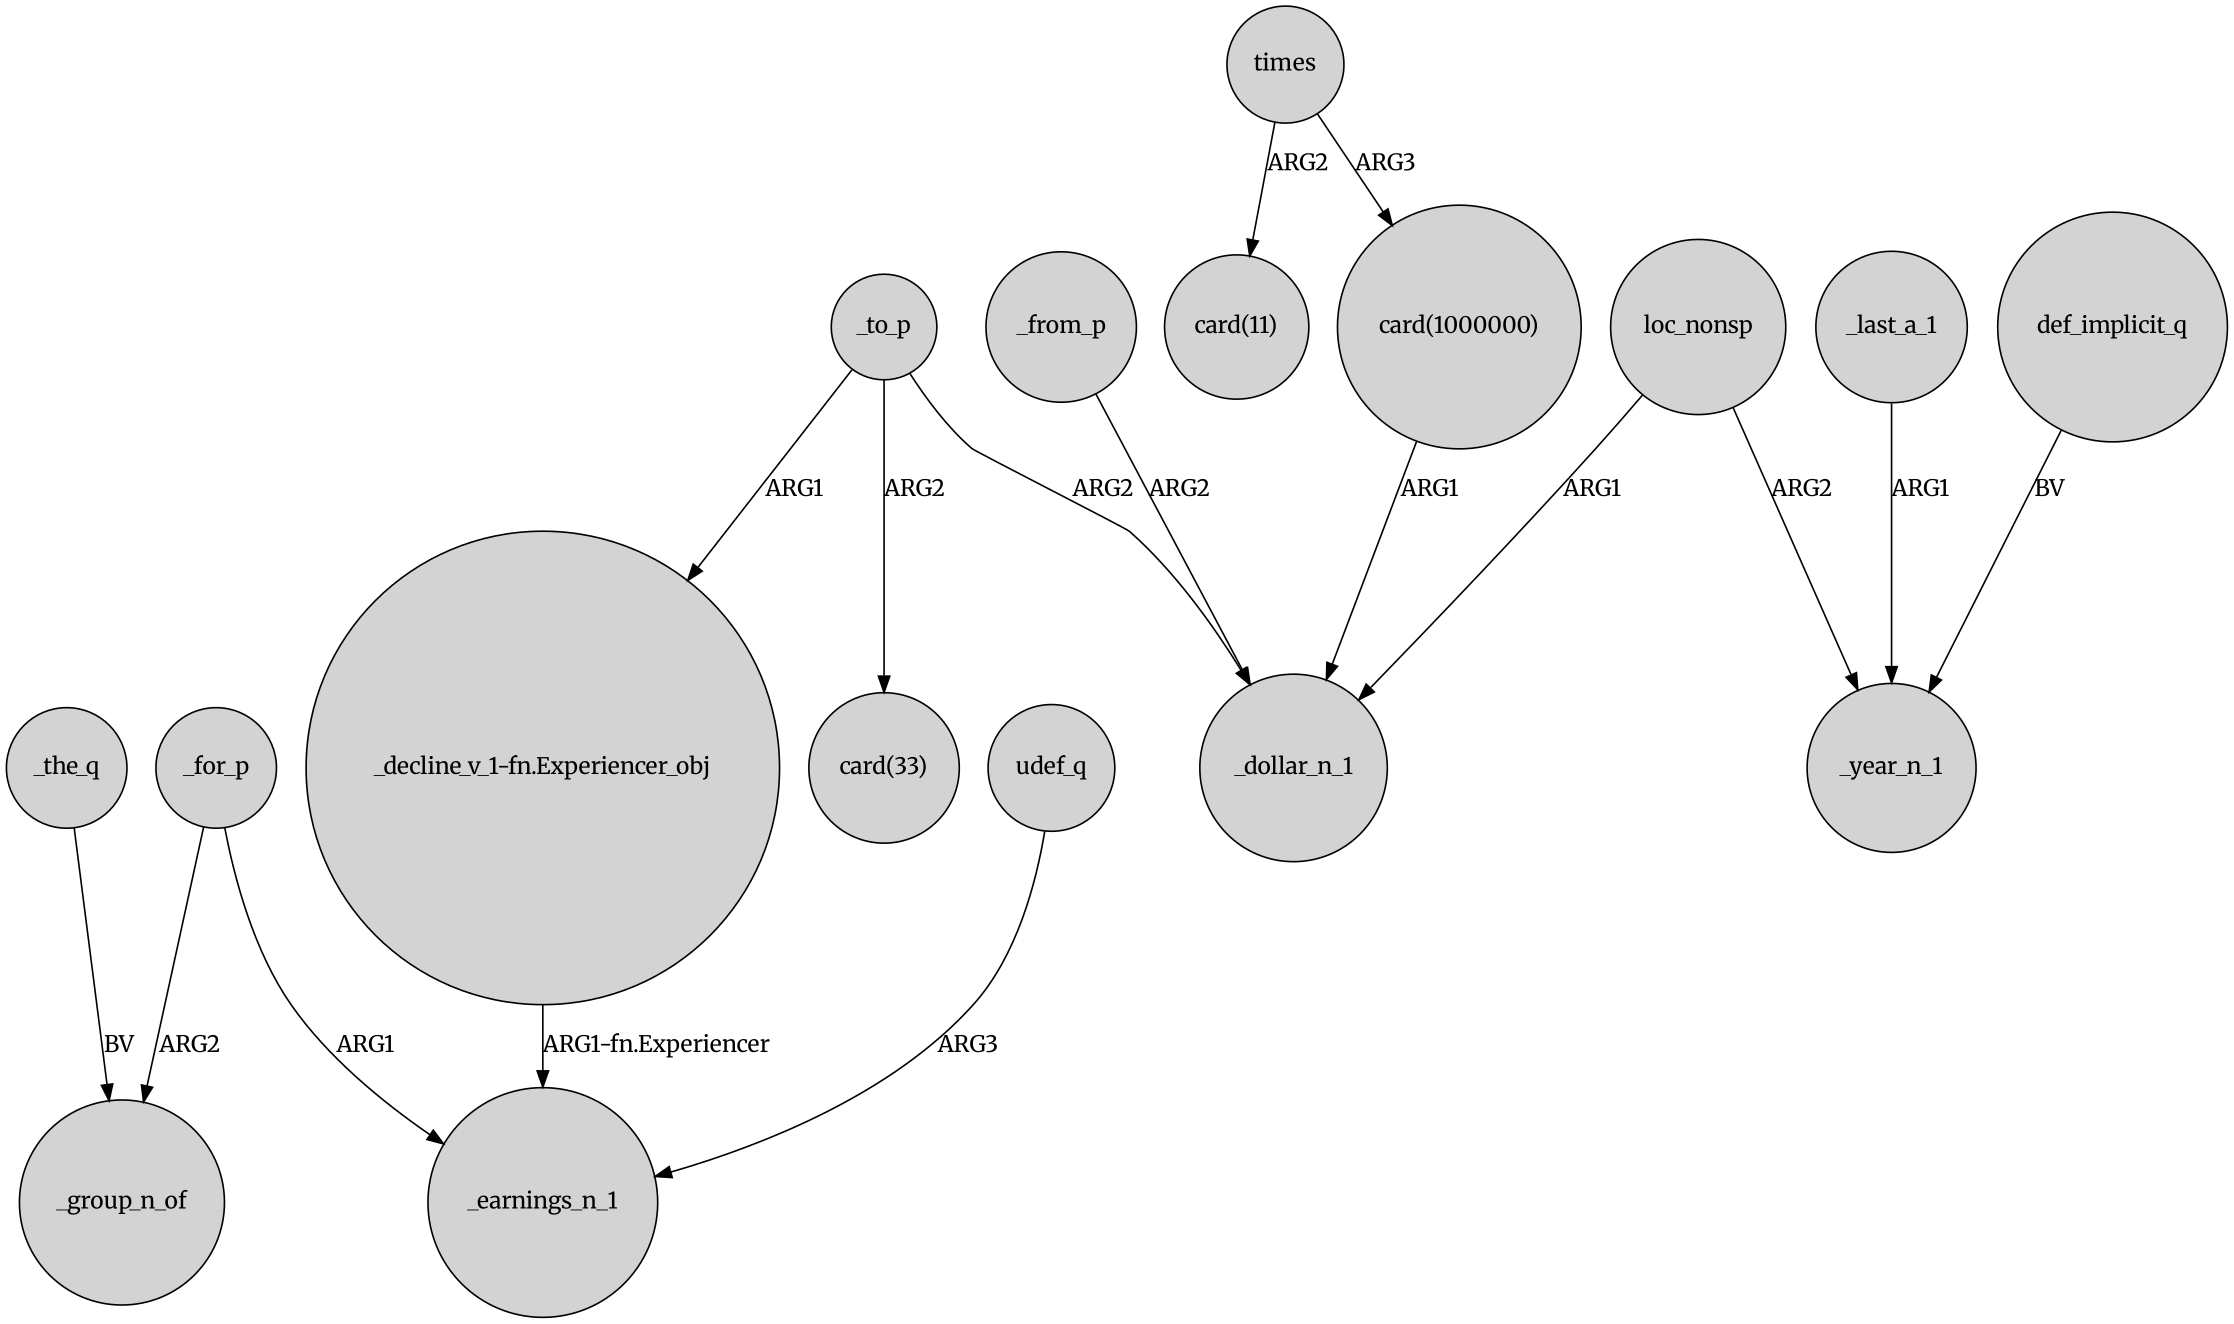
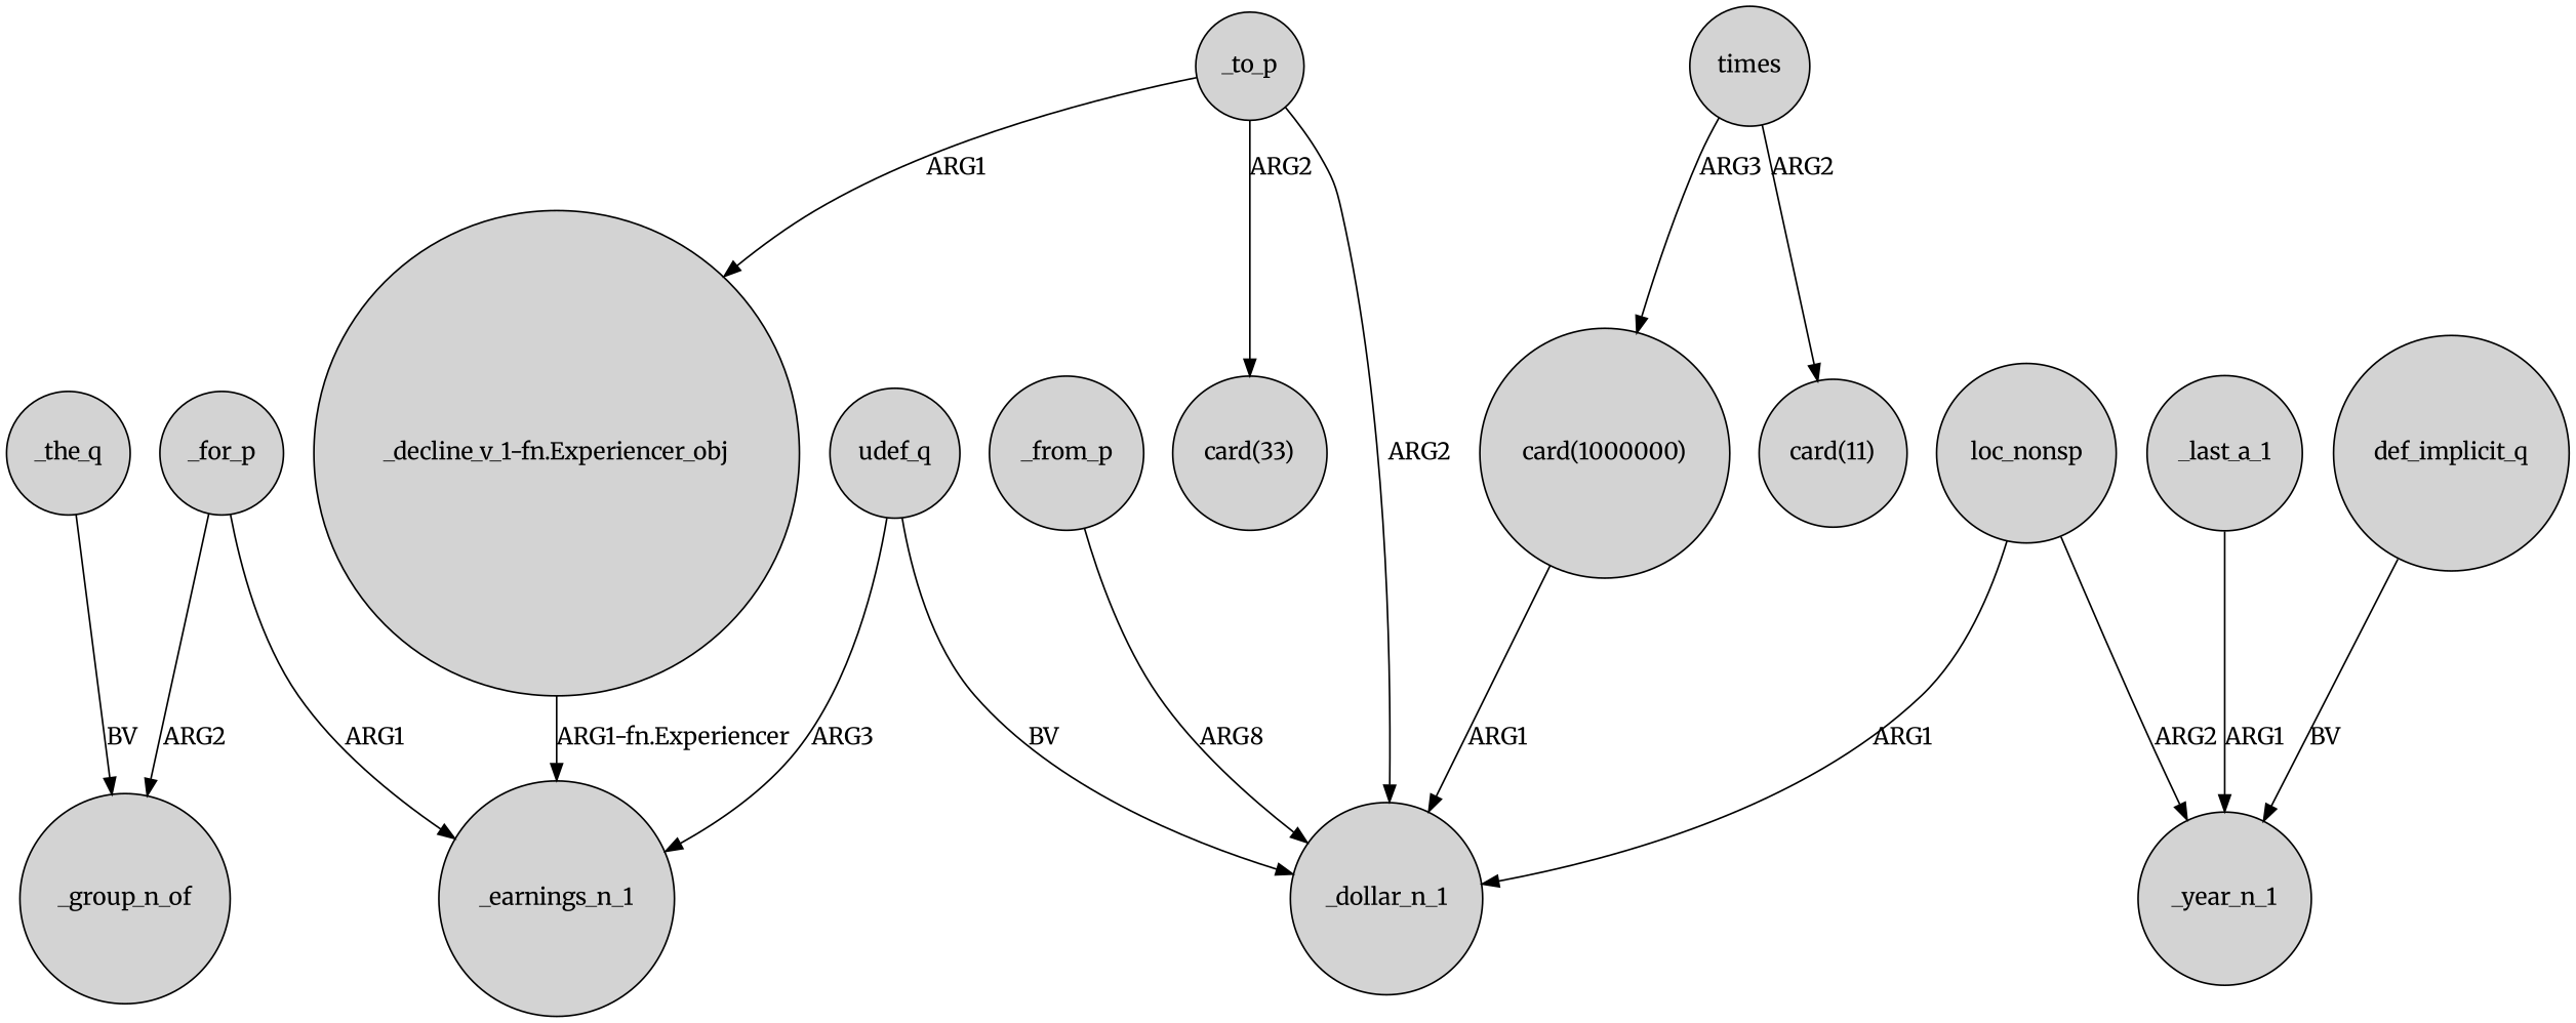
  digraph {
    fontname=Merriweather
    node [fontname=Merriweather shape=circle style=filled]
    edge [fontname=Merriweather]
    _for_p
    _group_n_of
    _earnings_n_1
    times
    "card(1000000)"
    "card(11)"
    _dollar_n_1
    udef_q
    _to_p
    "card(33)"
    "_decline_v_1-fn.Experiencer_obj"
    loc_nonsp
    _year_n_1
    _from_p
    _the_q
    _last_a_1
    def_implicit_q
    _for_p -> _group_n_of [label=ARG2]
    _for_p -> _earnings_n_1 [label=ARG1]
    times -> "card(1000000)" [label=ARG3]
    times -> "card(11)" [label=ARG2]
    "card(1000000)" -> _dollar_n_1 [label=ARG1]
    udef_q -> _earnings_n_1 [label=ARG3]
+   udef_q -> _dollar_n_1 [label=BV]
    _to_p -> _dollar_n_1 [label=ARG2]
    _to_p -> "card(33)" [label=ARG2]
    _to_p -> "_decline_v_1-fn.Experiencer_obj" [label=ARG1]
    "_decline_v_1-fn.Experiencer_obj" -> _earnings_n_1 [label="ARG1-fn.Experiencer"]
    loc_nonsp -> _dollar_n_1 [label=ARG1]
    loc_nonsp -> _year_n_1 [label=ARG2]
-   _from_p -> _dollar_n_1 [label=ARG2]
+   _from_p -> _dollar_n_1 [label=ARG8]
    _the_q -> _group_n_of [label=BV]
    _last_a_1 -> _year_n_1 [label=ARG1]
    def_implicit_q -> _year_n_1 [label=BV]
  }
